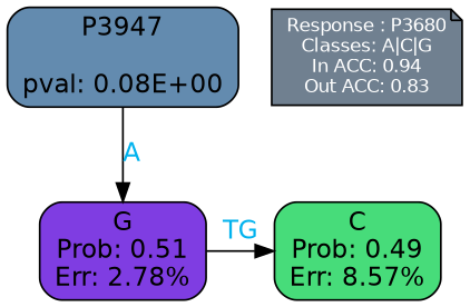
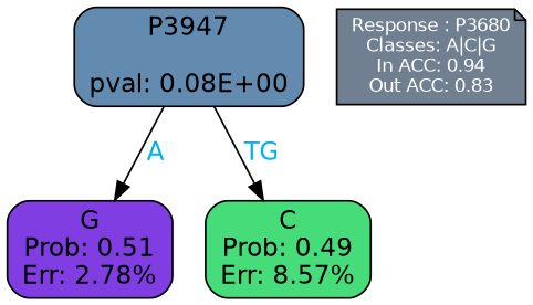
  digraph {
    ranksep=equally
    splines=polylines
    node [color=black fontname=helvetica shape=box style="filled, rounded"]
    edge [fontcolor=deepskyblue2 fontname=helvetica]
    n1 [fillcolor="#7f3de2" label="G\nProb: 0.51\nErr: 2.78%"]
    n2 [fillcolor="#47dc7a" label="C\nProb: 0.49\nErr: 8.57%"]
    n3 [align=left fillcolor=slategray fontcolor=white fontsize=10 label="Response : P3680\nClasses: A|C|G\nIn ACC: 0.94\nOut ACC: 0.83\n" shape=note style=filled]
    n4 [fillcolor="#638baf" label="P3947\n\npval: 0.08E+00"]
    subgraph sub_1 {
      rank=same
      n1
      n2
    }
    subgraph sub_2 {
      rank=same
      n3
      n4
    }
    n4 -> n1 [label=A]
-   n1 -> n2 [label=TG]
+   n4 -> n2 [label=TG]
  }
